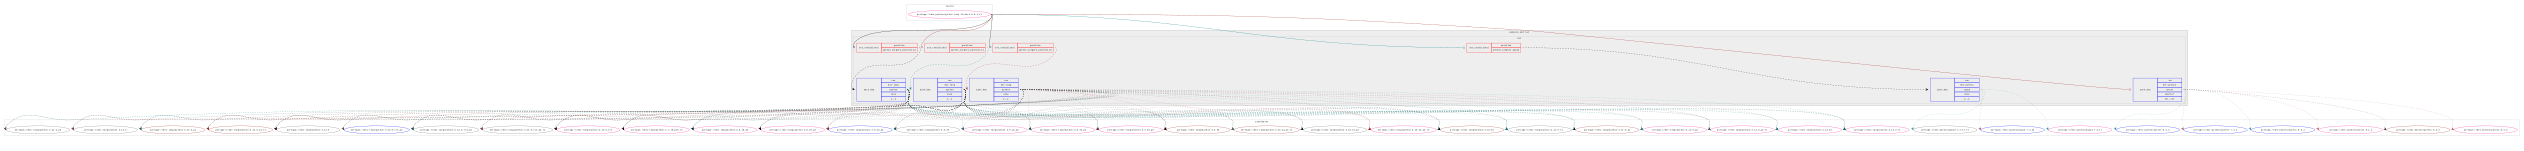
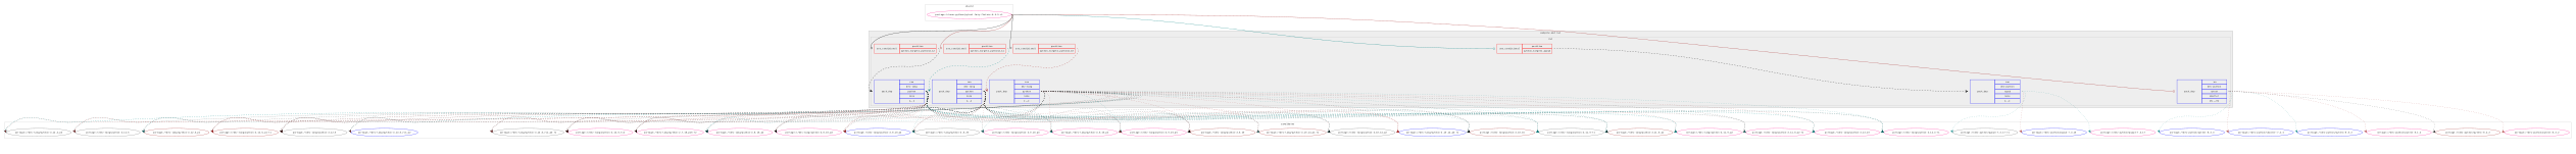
  digraph {
    compound=true
    concentrate=true
    fontname="Liberation Mono"
    fontsize=10
    newrank=true
    rankdir=TB
    ranksep=1.5
    node [color=deeppink fontname="Liberation Mono" fontsize=10]
    edge [arrowhead=vee color=brown fontname="Liberation Mono" headport=w style=dotted tailport=e weight=100]
-   n1 [label="portage://dev-python/pytest-lazy-fixture-0.6.3-r1" width=4]
+   n1 [label="portage://none-python/pytest-lazy-fixture-0.6.3-r1" width=4]
    n2 [color=blue label=<<TABLE BORDER="0" CELLBORDER="1" CELLSPACING="0" CELLPADDING="4" WIDTH="220"><TR><TD ROWSPAN="6" CELLPADDING="30">pack_dep</TD></TR><TR><TD WIDTH="110">run</TD></TR><TR><TD>dev-python</TD></TR><TR><TD>pypy3</TD></TR><TR><TD>none</TD></TR><TR><TD>[,,]</TD></TR></TABLE>> shape=none]
    n3 [color=red label=<<TABLE BORDER="0" CELLBORDER="1" CELLSPACING="0" CELLPADDING="4"><TR><TD ROWSPAN="3" CELLPADDING="10">use_conditional</TD></TR><TR><TD>positive</TD></TR><TR><TD>python_targets_pypy3</TD></TR></TABLE>> shape=none]
    n4 [color=blue label=<<TABLE BORDER="0" CELLBORDER="1" CELLSPACING="0" CELLPADDING="4" WIDTH="220"><TR><TD ROWSPAN="6" CELLPADDING="30">pack_dep</TD></TR><TR><TD WIDTH="110">run</TD></TR><TR><TD>dev-lang</TD></TR><TR><TD>python</TD></TR><TR><TD>none</TD></TR><TR><TD>[,,]</TD></TR></TABLE>> shape=none]
    n5 [color=red label=<<TABLE BORDER="0" CELLBORDER="1" CELLSPACING="0" CELLPADDING="4"><TR><TD ROWSPAN="3" CELLPADDING="10">use_conditional</TD></TR><TR><TD>positive</TD></TR><TR><TD>python_targets_python3_10</TD></TR></TABLE>> shape=none]
    n6 [color=blue label=<<TABLE BORDER="0" CELLBORDER="1" CELLSPACING="0" CELLPADDING="4" WIDTH="220"><TR><TD ROWSPAN="6" CELLPADDING="30">pack_dep</TD></TR><TR><TD WIDTH="110">run</TD></TR><TR><TD>dev-lang</TD></TR><TR><TD>python</TD></TR><TR><TD>none</TD></TR><TR><TD>[,,]</TD></TR></TABLE>> shape=none]
    n7 [color=red label=<<TABLE BORDER="0" CELLBORDER="1" CELLSPACING="0" CELLPADDING="4"><TR><TD ROWSPAN="3" CELLPADDING="10">use_conditional</TD></TR><TR><TD>positive</TD></TR><TR><TD>python_targets_python3_11</TD></TR></TABLE>> shape=none]
    n8 [color=blue label=<<TABLE BORDER="0" CELLBORDER="1" CELLSPACING="0" CELLPADDING="4" WIDTH="220"><TR><TD ROWSPAN="6" CELLPADDING="30">pack_dep</TD></TR><TR><TD WIDTH="110">run</TD></TR><TR><TD>dev-lang</TD></TR><TR><TD>python</TD></TR><TR><TD>none</TD></TR><TR><TD>[,,]</TD></TR></TABLE>> shape=none]
    n9 [color=red label=<<TABLE BORDER="0" CELLBORDER="1" CELLSPACING="0" CELLPADDING="4"><TR><TD ROWSPAN="3" CELLPADDING="10">use_conditional</TD></TR><TR><TD>positive</TD></TR><TR><TD>python_targets_python3_12</TD></TR></TABLE>> shape=none]
    n10 [color=blue label=<<TABLE BORDER="0" CELLBORDER="1" CELLSPACING="0" CELLPADDING="4" WIDTH="220"><TR><TD ROWSPAN="6" CELLPADDING="30">pack_dep</TD></TR><TR><TD WIDTH="110">run</TD></TR><TR><TD>dev-python</TD></TR><TR><TD>pytest</TD></TR><TR><TD>smaller</TD></TR><TR><TD>[8,,,8]</TD></TR></TABLE>> shape=none]
    n11 [color=gray40 label="portage://dev-python/pypy3-7.3.17-r1" width=4]
    n12 [label="portage://dev-python/pypy3-7.3.17" width=4]
    n13 [color=blue label="portage://dev-python/pypy3-7.3.16" width=4]
    n14 [label="portage://dev-lang/python-3.13.0_rc2" width=4]
    n15 [color=gray40 label="portage://dev-lang/python-3.13.0_rc1_p3-r1" width=4]
-   n16 [color=gray40 label="portage://dev-lang/python-3.13.0_rc1_p3" width=4]
    n17 [color=blue label="portage://dev-lang/python-3.13.0_rc1_p2" width=4]
    n18 [color=gray40 label="portage://dev-lang/python-3.12.6" width=4]
    n19 [color=brown label="portage://dev-lang/python-3.12.5_p1-r1" width=4]
    n20 [color=brown label="portage://dev-lang/python-3.12.5_p1" width=4]
    n21 [color=gray40 label="portage://dev-lang/python-3.12.5" width=4]
    n22 [color=gray40 label="portage://dev-lang/python-3.12.4_p3" width=4]
    n23 [label="portage://dev-lang/python-3.12.3-r1" width=4]
    n24 [label="portage://dev-lang/python-3.13.10" width=4]
    n25 [label="portage://dev-lang/python-3.11.9_p2-r1" width=4]
    n26 [label="portage://dev-lang/python-3.11.9_p2" width=4]
    n27 [color=brown label="portage://dev-lang/python-3.11.9_p1" width=4]
    n28 [color=gray40 label="portage://dev-lang/python-3.11.9-r1" width=4]
    n29 [color=brown label="portage://dev-lang/python-3.10.15" width=4]
-   n30 [label="portage://dev-lang/python-3.10.14_p3-r1" width=4]
+   n30 [color=blue label="portage://dev-lang/python-3.10.14_p3-r1" width=4]
    n31 [color=gray40 label="portage://dev-lang/python-3.10.14_p2" width=4]
    n32 [color=brown label="portage://dev-lang/python-3.10.14_p1-r1" width=4]
    n33 [color=brown label="portage://dev-lang/python-3.9.20" width=4]
    n34 [label="portage://dev-lang/python-3.9.19_p5" width=4]
    n35 [label="portage://dev-lang/python-3.9.19_p4" width=4]
    n36 [label="portage://dev-lang/python-3.9.19_p3" width=4]
    n37 [color=gray40 label="portage://dev-lang/python-3.8.20" width=4]
    n38 [color=blue label="portage://dev-lang/python-3.8.19_p4" width=4]
    n39 [label="portage://dev-lang/python-3.8.19_p3" width=4]
    n40 [label="portage://dev-lang/python-3.8.19_p2" width=4]
    n41 [label="portage://dev-lang/python-2.7.18_p16-r2" width=4]
    n42 [color=blue label="portage://dev-python/pytest-8.3.3" width=4]
    n43 [label="portage://dev-python/pytest-8.3.2" width=4]
    n44 [color=brown label="portage://dev-python/pytest-8.2.2" width=4]
    n45 [label="portage://dev-python/pytest-8.1.2" width=4]
    n46 [color=blue label="portage://dev-python/pytest-8.0.2" width=4]
-   n47 [color=blue label="portage://dev-python/pytest-7.4.4" width=4]
+   n47 [color=blue label="portage://dev-python/smaller-7.4.4" width=4]
    subgraph cluster_1 {
      color=gray
      label=<<i>ebuild</i>>
      n1
    }
    subgraph cluster_2 {
      color=gray
      label=<<i>dependencies</i>>
      subgraph cluster_3 {
        color=gray
        fillcolor="#eeeeee"
        label=<<i>compile</i>>
        style=filled
      }
      subgraph cluster_4 {
        color=gray
        fillcolor="#eeeeee"
        label=<<i>compile and run</i>>
        style=filled
      }
      subgraph cluster_5 {
        color=gray
        fillcolor="#eeeeee"
        label=<<i>run</i>>
        style=filled
        subgraph sub_6 {
          color=gray
          fillcolor="#eeeeee"
          label=<<i>run</i>>
          style=filled
          n3
          subgraph sub_7 {
            color=gray
            fillcolor="#eeeeee"
            label=<<i>run</i>>
            style=filled
            n2
          }
        }
        subgraph sub_8 {
          color=gray
          fillcolor="#eeeeee"
          label=<<i>run</i>>
          style=filled
          n5
          subgraph sub_9 {
            color=gray
            fillcolor="#eeeeee"
            label=<<i>run</i>>
            style=filled
            n4
          }
        }
        subgraph sub_10 {
          color=gray
          fillcolor="#eeeeee"
          label=<<i>run</i>>
          style=filled
          n7
          subgraph sub_11 {
            color=gray
            fillcolor="#eeeeee"
            label=<<i>run</i>>
            style=filled
            n6
          }
        }
        subgraph sub_12 {
          color=gray
          fillcolor="#eeeeee"
          label=<<i>run</i>>
          style=filled
          n9
          subgraph sub_13 {
            color=gray
            fillcolor="#eeeeee"
            label=<<i>run</i>>
            style=filled
            n8
          }
        }
        subgraph sub_14 {
          color=gray
          fillcolor="#eeeeee"
          label=<<i>run</i>>
          style=filled
          n10
        }
      }
    }
    subgraph cluster_15 {
      color=gray
      label=<<i>candidates</i>>
      rank=same
      subgraph sub_16 {
        color=black
        label=<<i>candidates</i>>
        nodesep=1
        rank=same
        n11
        n12
        n13
      }
      subgraph sub_17 {
        color=black
        label=<<i>candidates</i>>
        nodesep=1
        rank=same
        n14
        n15
-       n16
        n17
        n18
        n19
        n20
        n21
        n22
        n23
        n24
        n25
        n26
        n27
        n28
        n29
        n30
        n31
        n32
        n33
        n34
        n35
        n36
        n37
        n38
        n39
        n40
        n41
      }
      subgraph sub_18 {
        color=black
        label=<<i>candidates</i>>
        nodesep=1
        rank=same
        n14
        n15
-       n16
        n17
        n18
        n19
        n20
        n21
        n22
        n23
        n24
        n25
        n26
        n27
        n28
        n29
        n30
        n31
        n32
        n33
        n34
        n35
        n36
        n37
        n38
        n39
        n40
        n41
      }
      subgraph sub_19 {
        color=black
        label=<<i>candidates</i>>
        nodesep=1
        rank=same
        n14
        n15
-       n16
        n17
        n18
        n19
        n20
        n21
        n22
        n23
        n24
        n25
        n26
        n27
        n28
        n29
        n30
        n31
        n32
        n33
        n34
        n35
        n36
        n37
        n38
        n39
        n40
        n41
      }
      subgraph sub_20 {
        color=black
        label=<<i>candidates</i>>
        nodesep=1
        rank=same
        n42
        n43
        n44
        n45
        n46
        n47
      }
    }
    n1 -> n3 [arrowhead=odot color=teal style=solid weight=20]
    n1 -> n5 [arrowhead=odot color=black style=solid weight=20]
    n1 -> n7 [arrowhead=odot style=solid weight=20]
    n1 -> n9 [arrowhead=odot color=black style=solid weight=20]
    n1 -> n10 [arrowhead=odot style=solid weight=20]
    n2 -> n11 [color=teal]
    n2 -> n12 [color=teal]
    n2 -> n13
    n3 -> n2 [color=black style=dashed weight=20]
    n4 -> n14 [color=black]
    n4 -> n15
-   n4 -> n16
    n4 -> n17 [color=teal]
    n4 -> n18 [color=black]
    n4 -> n19 [color=black]
    n4 -> n20 [color=teal]
    n4 -> n21
    n4 -> n22 [color=teal]
    n4 -> n23 [color=teal]
    n4 -> n24
    n4 -> n25 [color=black]
    n4 -> n26
    n4 -> n27 [color=teal]
    n4 -> n28 [color=black]
    n4 -> n29 [color=teal]
    n4 -> n30
    n4 -> n31
    n4 -> n32
    n4 -> n33
    n4 -> n34 [color=teal]
    n4 -> n35
    n4 -> n36 [color=teal]
    n4 -> n37
    n4 -> n38 [color=black]
    n4 -> n39
    n4 -> n40 [color=teal]
    n4 -> n41 [color=black]
    n5 -> n4 [style=dashed weight=20]
    n6 -> n14
    n6 -> n15 [color=teal]
-   n6 -> n16 [color=black]
    n6 -> n17 [color=teal]
    n6 -> n18
    n6 -> n19
    n6 -> n20
    n6 -> n21 [color=teal]
    n6 -> n22 [color=teal]
    n6 -> n23 [color=black]
    n6 -> n24 [color=teal]
    n6 -> n25
    n6 -> n26 [color=teal]
    n6 -> n27 [color=teal]
    n6 -> n28 [color=teal]
    n6 -> n29 [color=black]
    n6 -> n30
    n6 -> n31 [color=teal]
    n6 -> n32
    n6 -> n33 [color=black]
    n6 -> n34 [color=black]
    n6 -> n35 [color=black]
    n6 -> n36
    n6 -> n37 [color=black]
    n6 -> n38
    n6 -> n39 [color=black]
    n6 -> n40 [color=teal]
    n6 -> n41
    n7 -> n6 [color=teal style=dashed weight=20]
    n8 -> n14 [color=black]
    n8 -> n15
-   n8 -> n16 [color=teal]
    n8 -> n17
    n8 -> n18 [color=black]
    n8 -> n19
    n8 -> n20 [color=teal]
    n8 -> n21
    n8 -> n22
    n8 -> n23 [color=teal]
    n8 -> n24 [color=teal]
    n8 -> n25 [color=teal]
    n8 -> n26 [color=teal]
    n8 -> n27 [color=black]
    n8 -> n28 [color=teal]
    n8 -> n29 [color=black]
    n8 -> n30
    n8 -> n31 [color=black]
    n8 -> n32 [color=teal]
    n8 -> n33 [color=black]
    n8 -> n34
    n8 -> n35 [color=teal]
    n8 -> n36 [color=teal]
    n8 -> n37 [color=teal]
    n8 -> n38
    n8 -> n39 [color=black]
    n8 -> n40 [color=black]
    n8 -> n41 [color=black]
    n9 -> n8 [color=black style=dashed weight=20]
    n10 -> n42 [color=teal]
    n10 -> n43
    n10 -> n44 [color=black]
    n10 -> n45
    n10 -> n46 [color=teal]
    n10 -> n47
  }
